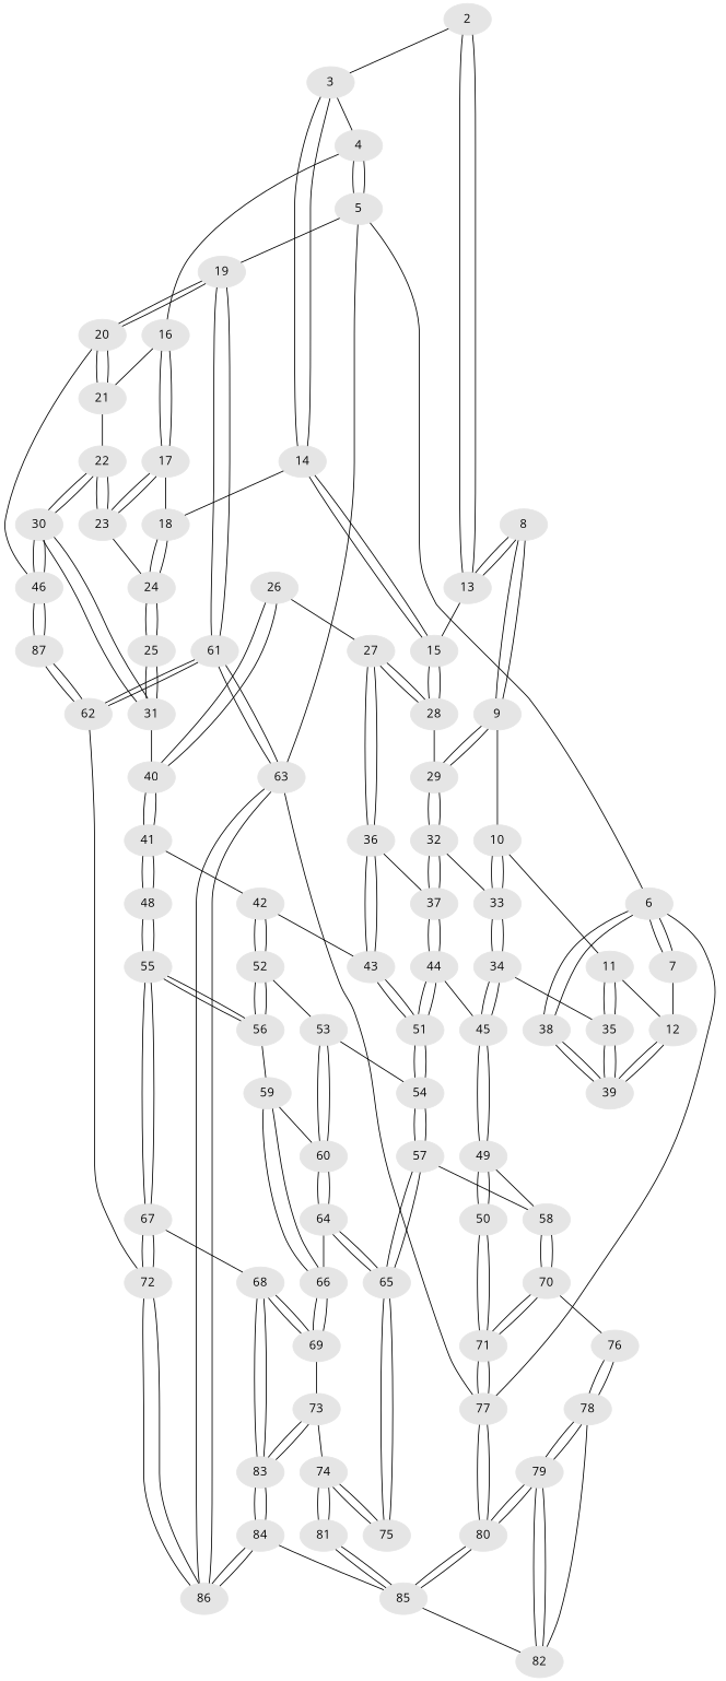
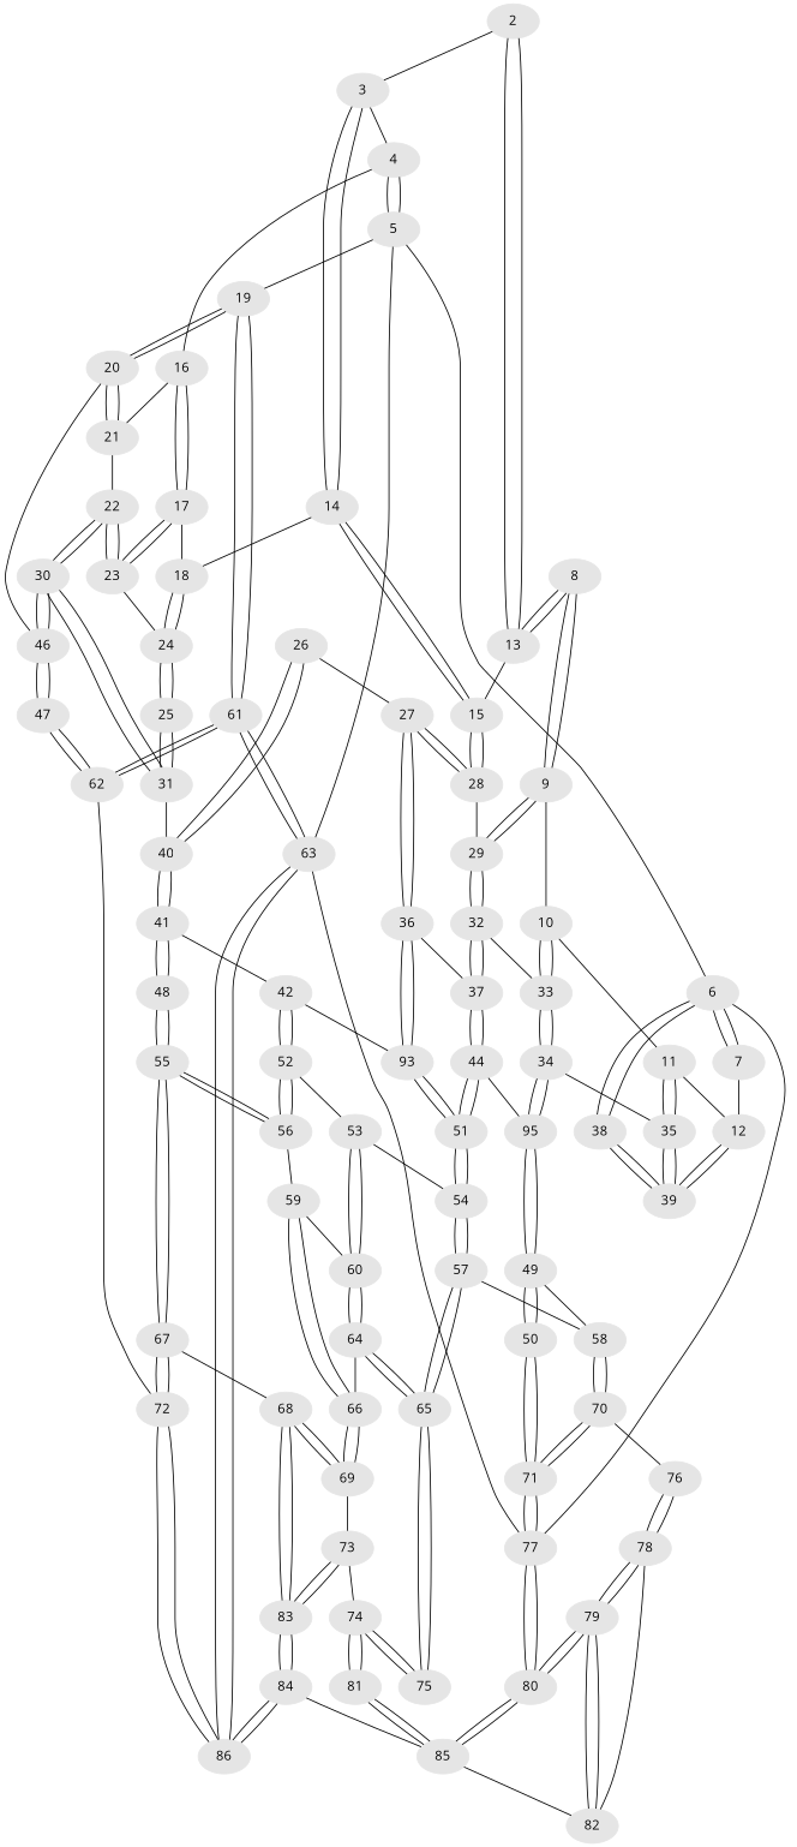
  graph {
    fontname="Open Sans"
    node [color=gray90 fontname="Open Sans" style=filled]
    edge [fontname="Open Sans"]
    2
    3
    13
    8
    9
    4
    14
    15
    5
    16
    18
    6
    19
    63
    17
    21
    7
    38
    77
    20
    61
    86
    12
    39
    80
    10
    29
    11
    33
    32
    35
    34
    28
    24
    23
    22
    25
    46
    62
-   47 [label=87]
+   47
    30
    31
    26
    27
    40
    36
    41
    37
-   43
+   43 [label=93]
    44
-   45
+   45 [label=95]
    49
    51
    50
    71
    42
    48
    52
    55
    53
    56
    54
    58
    72
    67
    70
    57
    60
    59
    64
    65
    68
    66
    75
    76
    69
    73
    83
    84
    74
    78
    81
    85
    79
    82
    2 -- 3
    2 -- 13
    2 -- 13
    3 -- 4
    3 -- 14
    3 -- 14
    13 -- 15
    8 -- 13
    8 -- 13
    8 -- 9
    8 -- 9
    9 -- 10
    9 -- 29
    9 -- 29
    4 -- 5
    4 -- 5
    4 -- 16
    14 -- 15
    14 -- 15
    14 -- 18
    15 -- 28
    15 -- 28
    5 -- 6
    5 -- 19
    5 -- 63
    16 -- 17
    16 -- 17
    16 -- 21
    18 -- 24
    18 -- 24
    6 -- 7
    6 -- 7
    6 -- 38
    6 -- 38
    6 -- 77
    19 -- 20
    19 -- 20
    19 -- 61
    19 -- 61
    63 -- 77
    63 -- 86
    63 -- 86
    17 -- 18
    17 -- 23
    17 -- 23
    21 -- 22
    7 -- 12
    38 -- 39
    38 -- 39
    77 -- 80
    77 -- 80
    20 -- 21
    20 -- 21
    20 -- 46
    61 -- 63
    61 -- 63
    61 -- 62
    61 -- 62
    12 -- 39
    12 -- 39
    80 -- 85
    80 -- 85
    10 -- 11
    10 -- 33
    10 -- 33
    29 -- 32
    29 -- 32
    11 -- 12
    11 -- 35
    11 -- 35
    33 -- 34
    33 -- 34
    32 -- 33
    32 -- 37
    32 -- 37
    35 -- 39
    35 -- 39
    34 -- 35
    34 -- 45
    34 -- 45
    28 -- 29
    24 -- 25
    24 -- 25
    23 -- 24
    22 -- 23
    22 -- 23
    22 -- 30
    22 -- 30
    25 -- 31
    25 -- 31
    46 -- 47
    46 -- 47
    62 -- 72
    47 -- 62
    47 -- 62
    30 -- 46
    30 -- 46
    30 -- 31
    30 -- 31
    31 -- 40
    26 -- 27
    26 -- 40
    26 -- 40
    27 -- 28
    27 -- 28
    27 -- 36
    27 -- 36
    40 -- 41
    40 -- 41
    36 -- 37
    36 -- 43
    36 -- 43
    41 -- 42
    41 -- 48
    41 -- 48
    37 -- 44
    37 -- 44
    43 -- 51
    43 -- 51
    44 -- 45
    44 -- 51
    44 -- 51
    45 -- 49
    45 -- 49
    49 -- 50
    49 -- 50
    49 -- 58
    51 -- 54
    51 -- 54
    50 -- 71
    50 -- 71
    71 -- 77
    71 -- 77
    42 -- 43
    42 -- 52
    42 -- 52
    48 -- 55
    48 -- 55
    52 -- 53
    52 -- 56
    52 -- 56
    55 -- 56
    55 -- 56
    55 -- 67
    55 -- 67
    53 -- 54
    53 -- 60
    53 -- 60
    56 -- 59
    54 -- 57
    54 -- 57
    58 -- 70
    58 -- 70
    72 -- 86
    72 -- 86
    67 -- 72
    67 -- 72
    67 -- 68
    70 -- 71
    70 -- 71
    70 -- 76
    57 -- 58
    57 -- 65
    57 -- 65
    60 -- 64
    60 -- 64
    59 -- 60
    59 -- 66
    59 -- 66
    64 -- 65
    64 -- 65
    64 -- 66
    65 -- 75
    65 -- 75
    68 -- 69
    68 -- 69
    68 -- 83
    68 -- 83
    66 -- 69
    66 -- 69
    76 -- 78
    76 -- 78
    69 -- 73
    73 -- 83
    73 -- 83
    73 -- 74
    83 -- 84
    83 -- 84
    84 -- 86
    84 -- 86
    84 -- 85
    74 -- 75
    74 -- 75
    74 -- 81
    74 -- 81
    78 -- 79
    78 -- 79
    78 -- 82
    81 -- 85
    81 -- 85
    85 -- 82
    79 -- 80
    79 -- 80
    79 -- 82
    79 -- 82
  }
